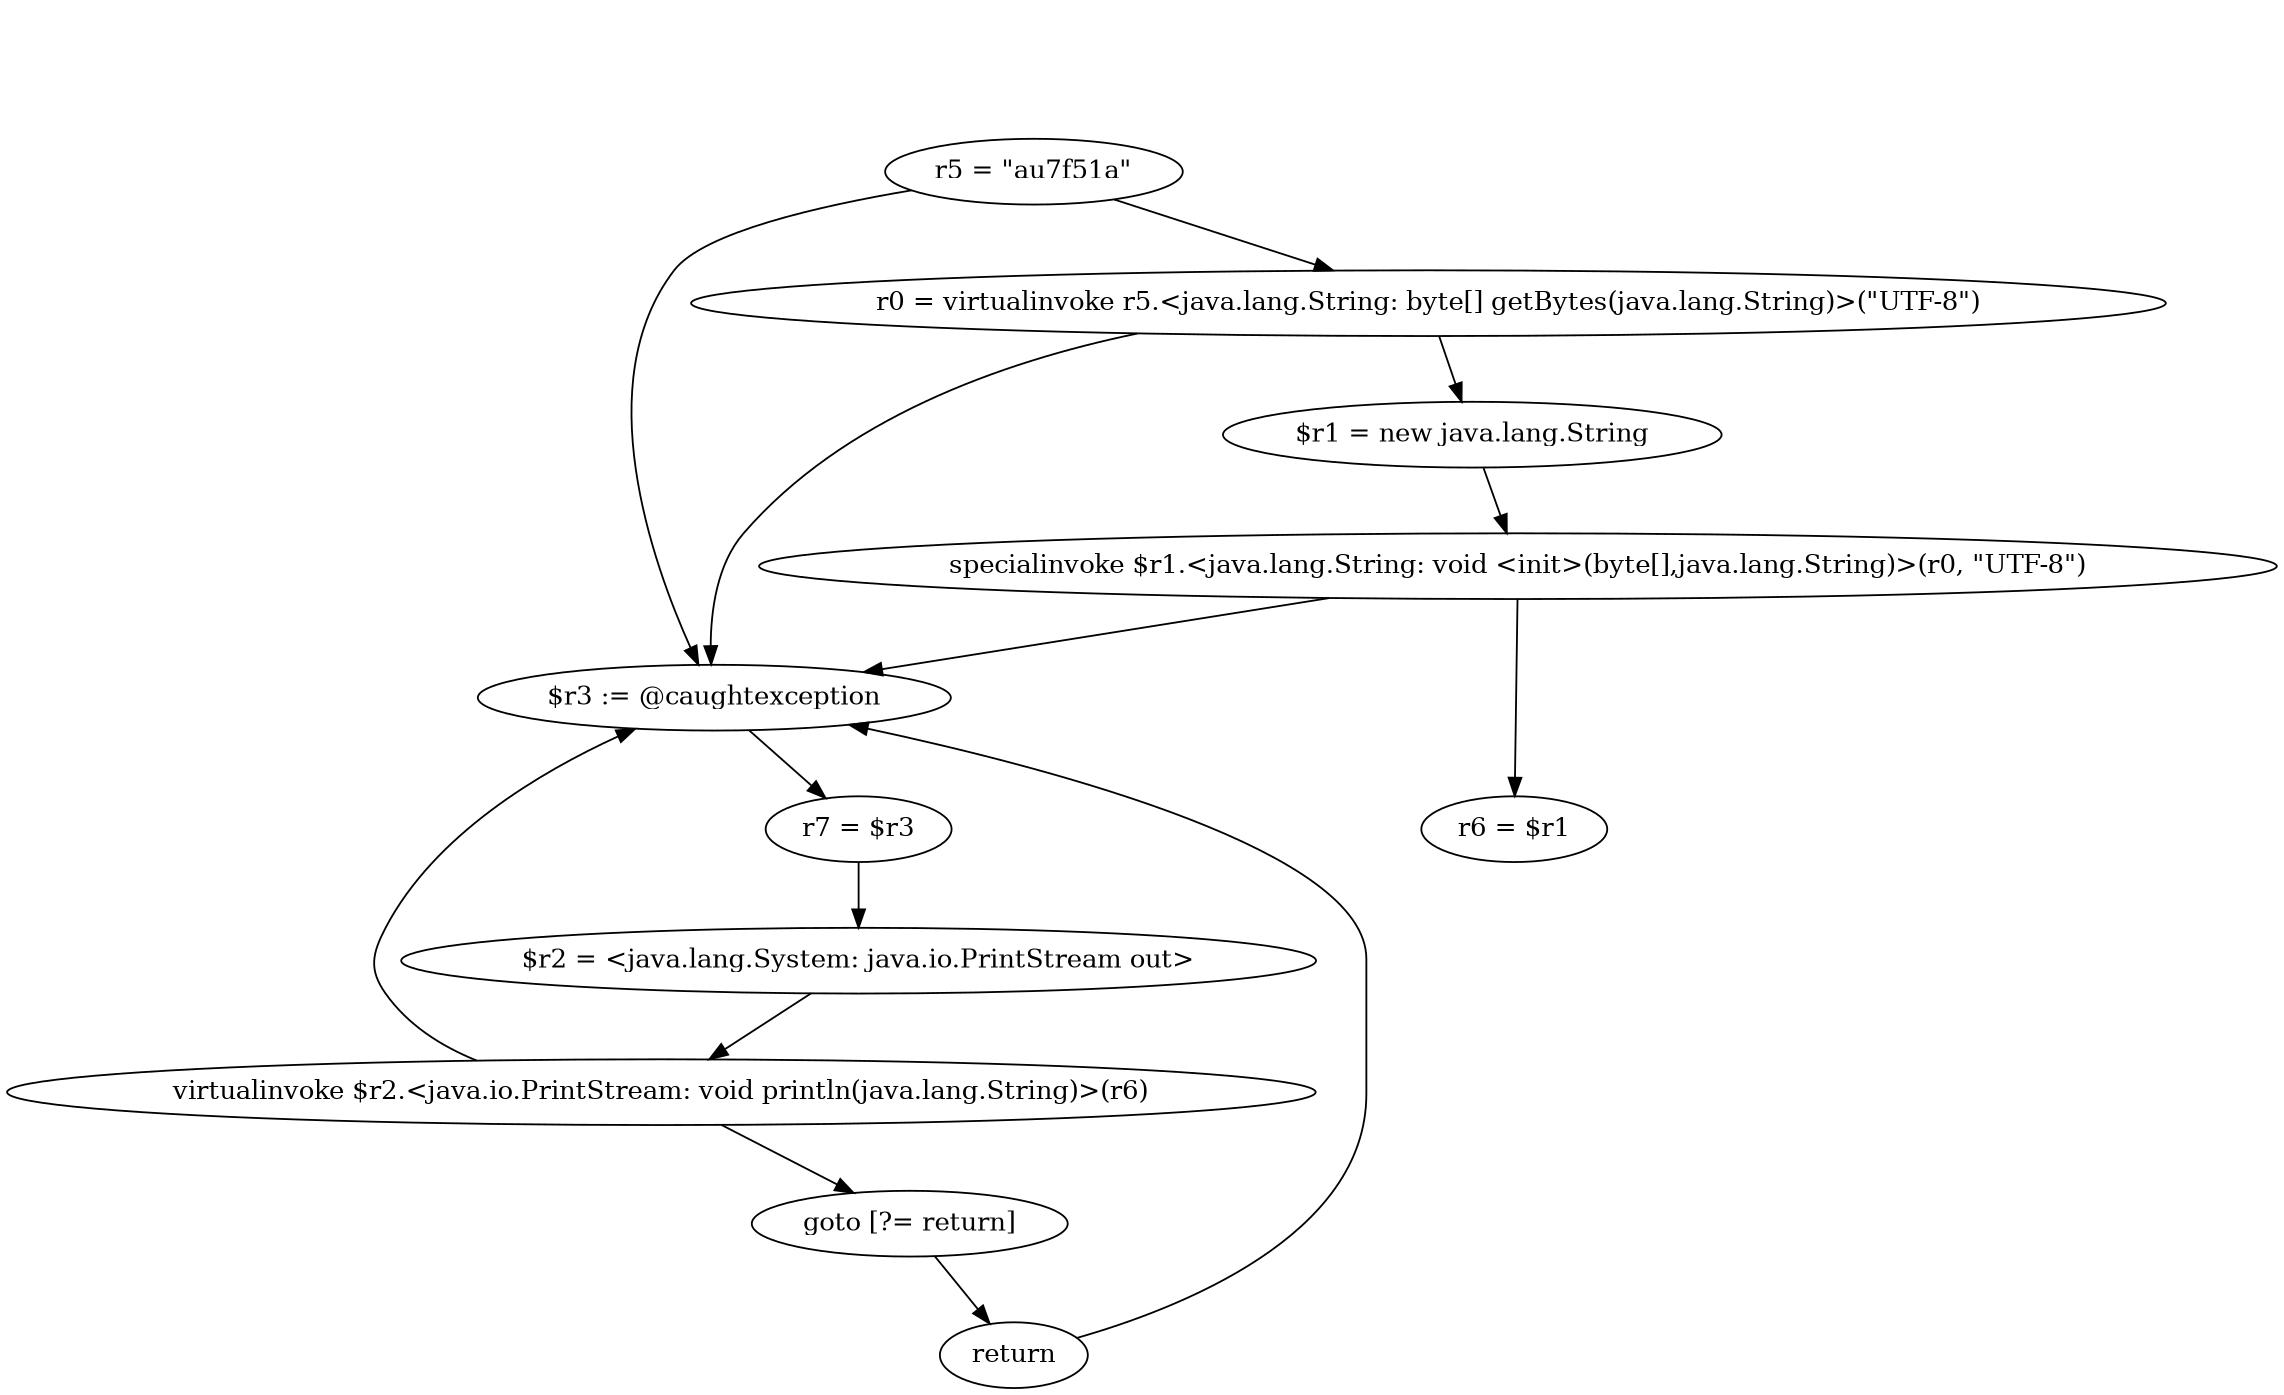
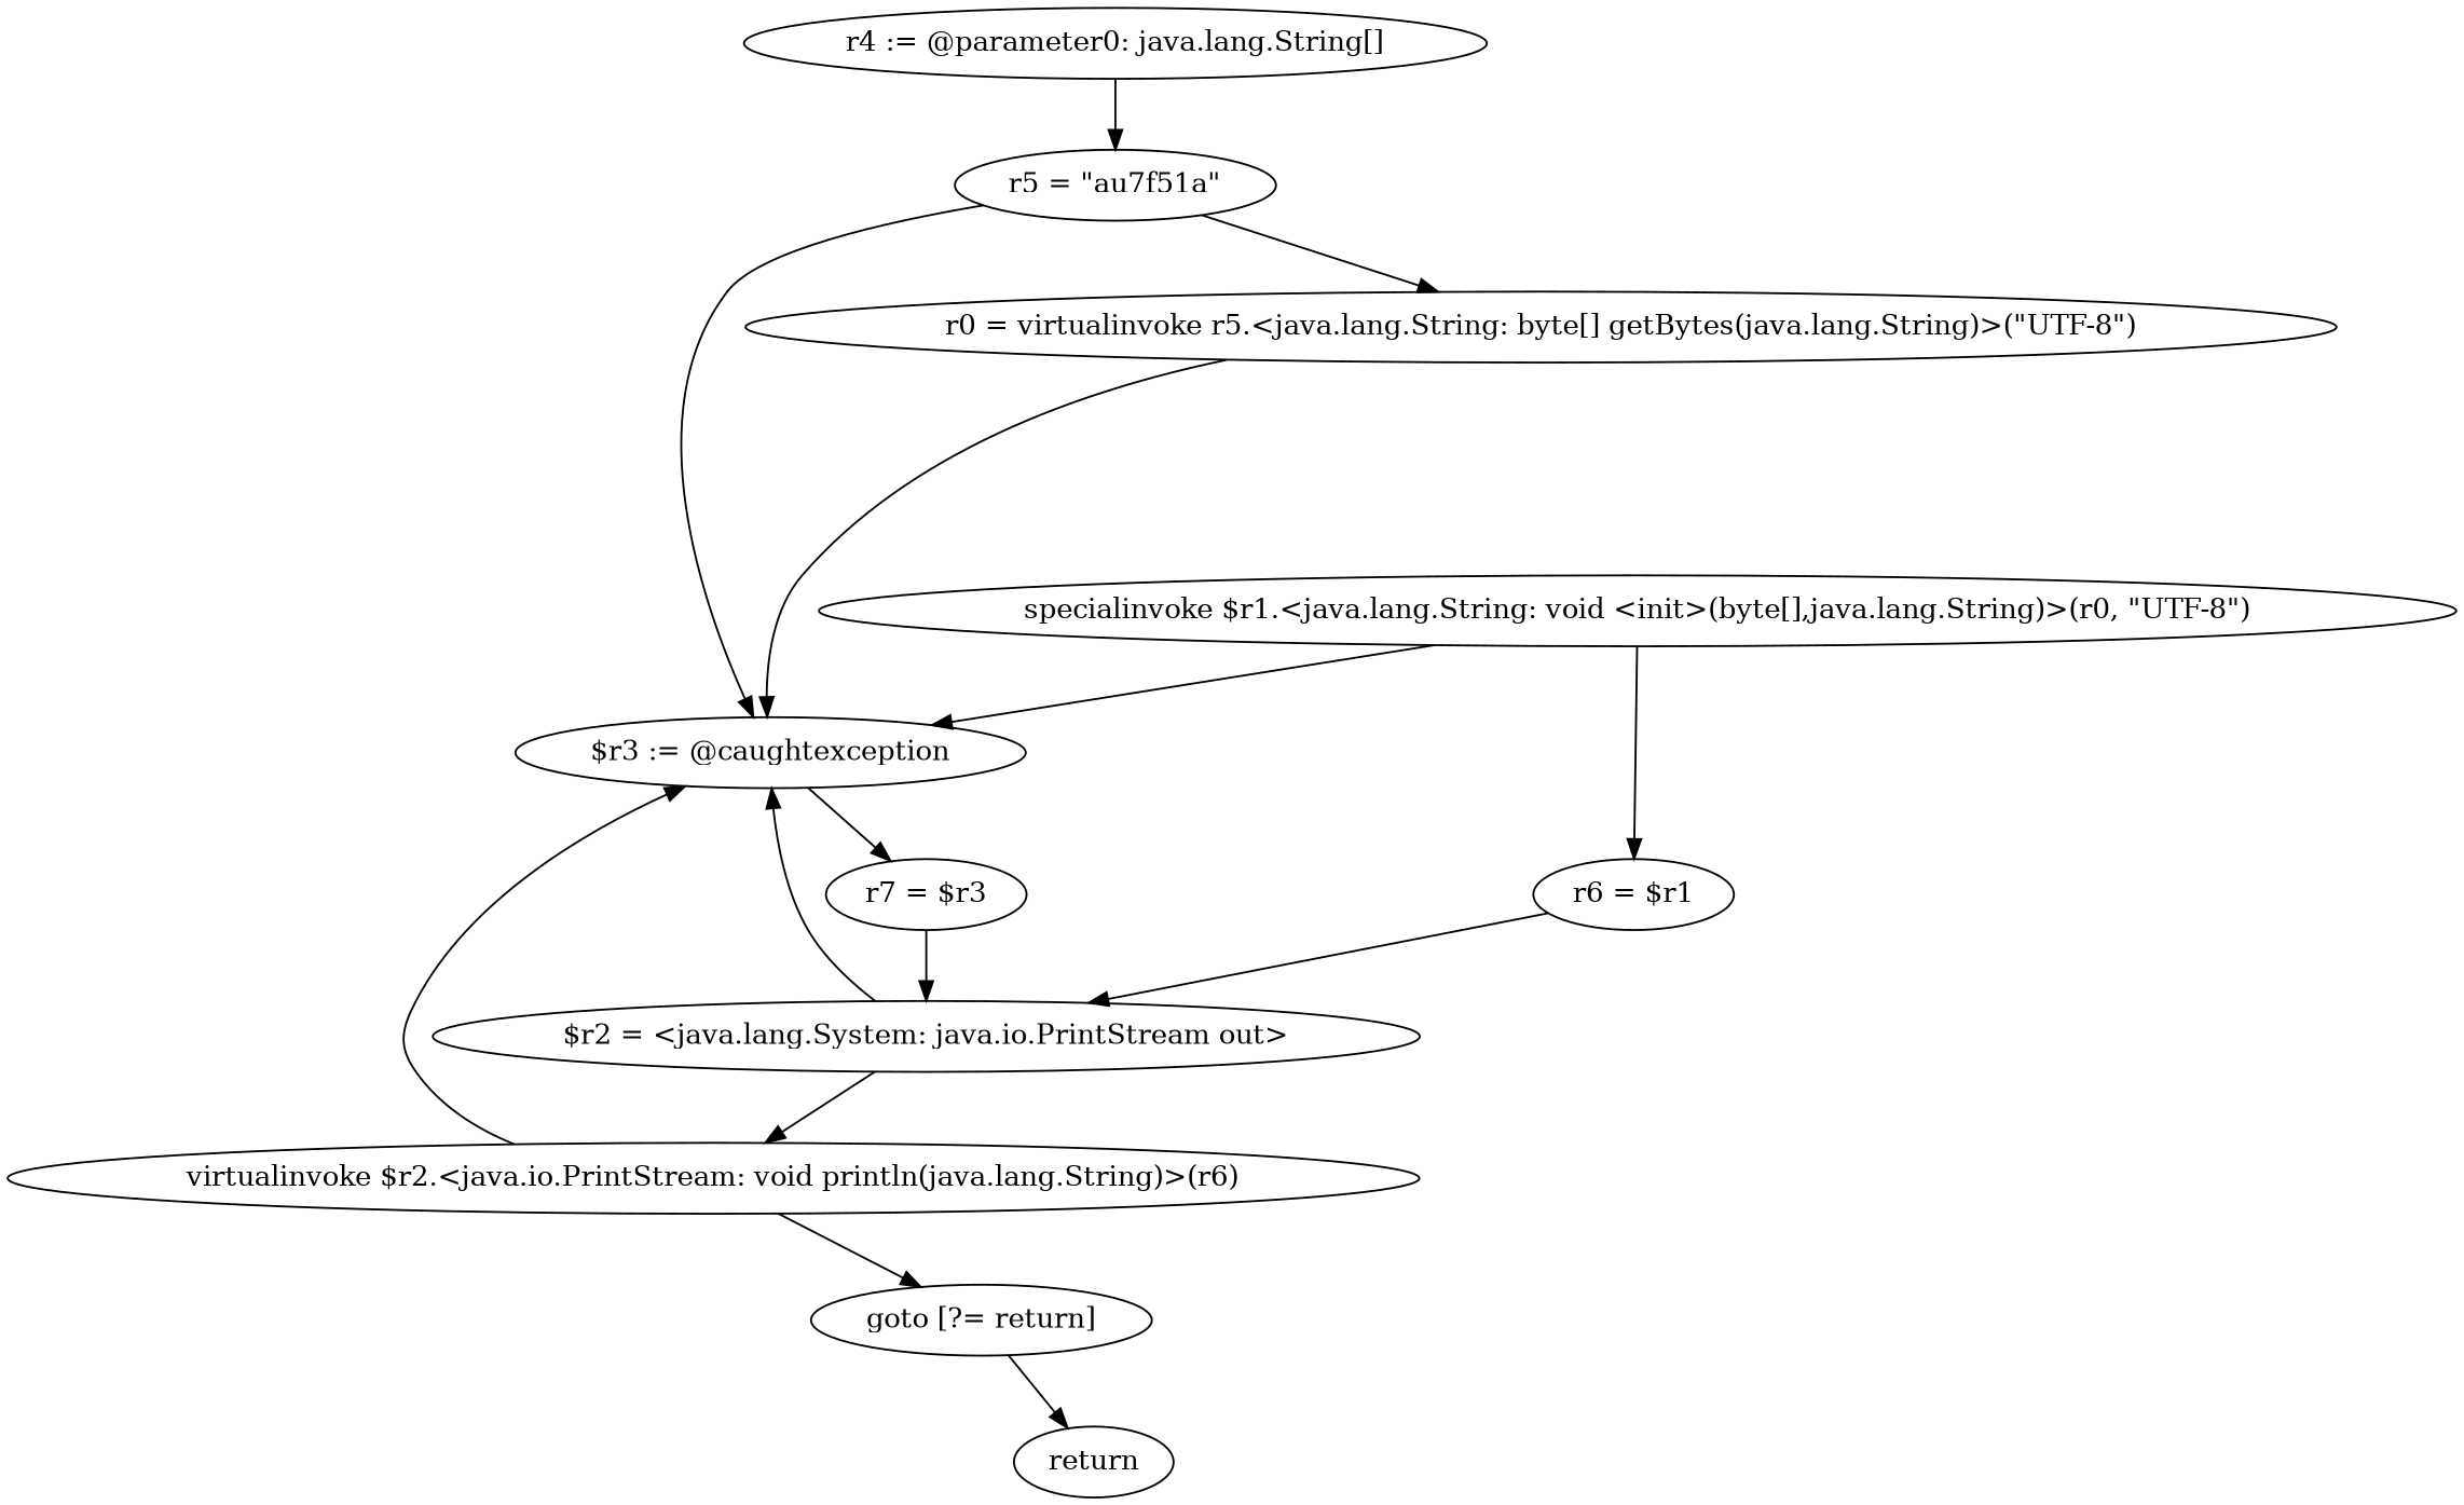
  digraph {
+   "r4 := @parameter0: java.lang.String[]"
    "r5 = \"a\u7f51a\""
    "$r3 := @caughtexception"
    "r0 = virtualinvoke r5.<java.lang.String: byte[] getBytes(java.lang.String)>(\"UTF-8\")"
    "r7 = $r3"
-   "$r1 = new java.lang.String"
    "specialinvoke $r1.<java.lang.String: void <init>(byte[],java.lang.String)>(r0, \"UTF-8\")"
    "r6 = $r1"
    "$r2 = <java.lang.System: java.io.PrintStream out>"
    "virtualinvoke $r2.<java.io.PrintStream: void println(java.lang.String)>(r6)"
    "goto [?= return]"
    return
+   "r4 := @parameter0: java.lang.String[]" -> "r5 = \"a\u7f51a\""
    "r5 = \"a\u7f51a\"" -> "$r3 := @caughtexception"
    "r5 = \"a\u7f51a\"" -> "r0 = virtualinvoke r5.<java.lang.String: byte[] getBytes(java.lang.String)>(\"UTF-8\")"
    "$r3 := @caughtexception" -> "r7 = $r3"
    "r0 = virtualinvoke r5.<java.lang.String: byte[] getBytes(java.lang.String)>(\"UTF-8\")" -> "$r3 := @caughtexception"
-   "r0 = virtualinvoke r5.<java.lang.String: byte[] getBytes(java.lang.String)>(\"UTF-8\")" -> "$r1 = new java.lang.String"
    "r7 = $r3" -> "$r2 = <java.lang.System: java.io.PrintStream out>"
-   "$r1 = new java.lang.String" -> "specialinvoke $r1.<java.lang.String: void <init>(byte[],java.lang.String)>(r0, \"UTF-8\")"
    "specialinvoke $r1.<java.lang.String: void <init>(byte[],java.lang.String)>(r0, \"UTF-8\")" -> "$r3 := @caughtexception"
    "specialinvoke $r1.<java.lang.String: void <init>(byte[],java.lang.String)>(r0, \"UTF-8\")" -> "r6 = $r1"
-   return -> "$r3 := @caughtexception"
+   "r6 = $r1" -> "$r2 = <java.lang.System: java.io.PrintStream out>"
+   "$r2 = <java.lang.System: java.io.PrintStream out>" -> "$r3 := @caughtexception"
    "$r2 = <java.lang.System: java.io.PrintStream out>" -> "virtualinvoke $r2.<java.io.PrintStream: void println(java.lang.String)>(r6)"
    "virtualinvoke $r2.<java.io.PrintStream: void println(java.lang.String)>(r6)" -> "$r3 := @caughtexception"
    "virtualinvoke $r2.<java.io.PrintStream: void println(java.lang.String)>(r6)" -> "goto [?= return]"
    "goto [?= return]" -> return
  }
